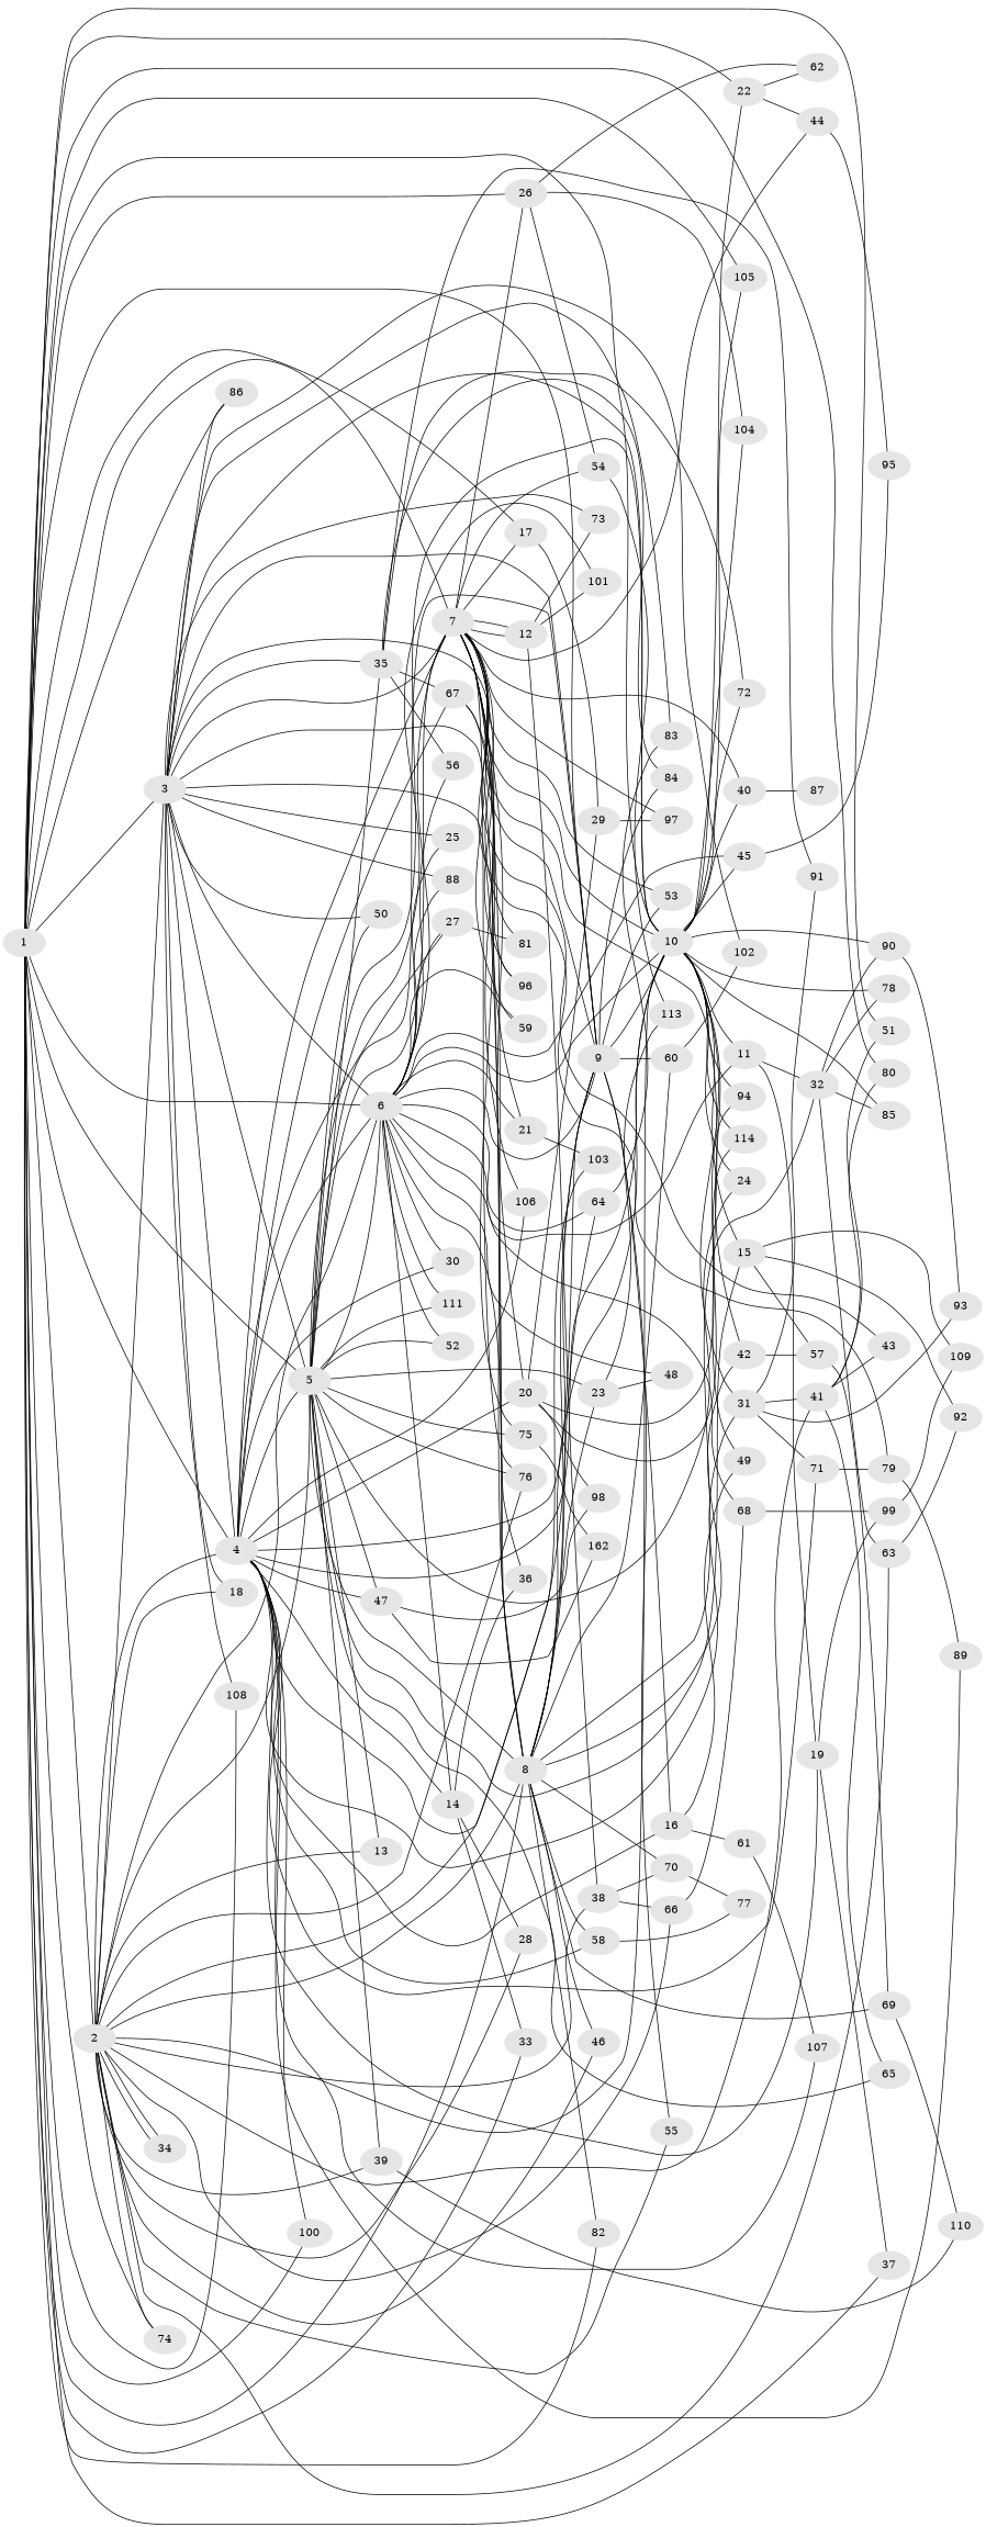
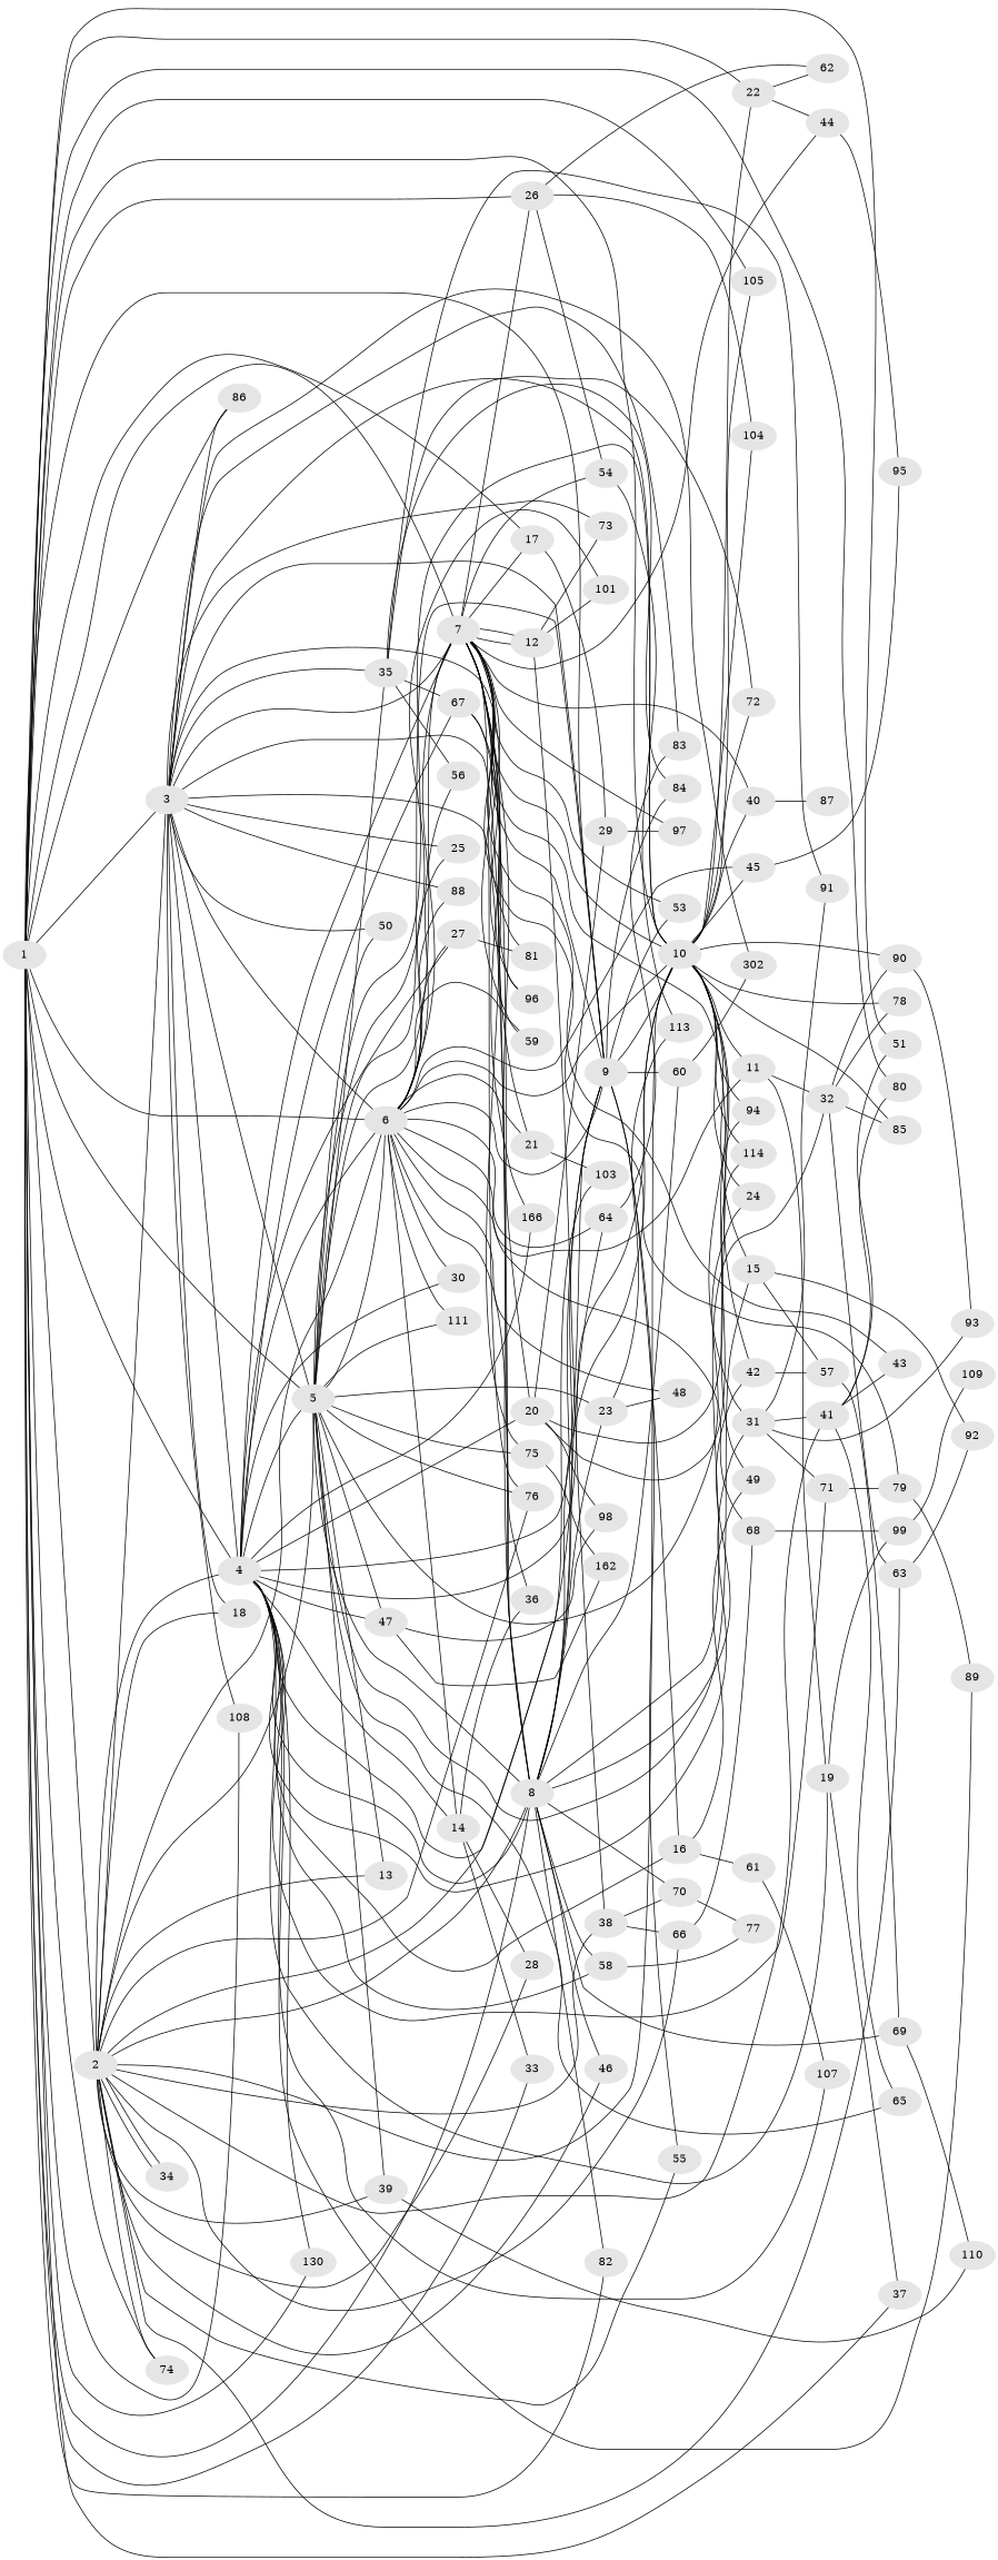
  graph {
    rankdir=LR
    node [color=gray90 style=filled]
    1
    2
    3
    4
    5
    6
    7
    8
    9
    10
    17
    22
    26
    33
    37
    51
    74
    80
    82
    86
-   100
+   100 [label=130]
    105
    108
    13
    18
    28
    34
    38
    39
    41
    46
    55
    63
    66
    76
    25
    35
    36
    50
    73
    83
    88
    96
-   102
+   102 [label=302]
    14
    16
    19
    20
    27
    30
    31
    47
    58
    67
    71
    89
    103
-   106
+   106 [label=166]
    107
    15
    23
    24
-   52
    65
    75
    101
    111
    11
    21
    45
    48
    56
    59
    64
    68
    12
    40
    43
    44
    49
    53
    54
    79
    81
    97
    32
    42
    60
    69
    70
    84
    72
    78
    85
    90
    94
    104
    114
    29
    62
    110
    92
    91
    61
    99
    98
    93
    n108 [label=162]
    77
    57
    109
    113
    95
    87
    1 -- 2
    1 -- 3
    1 -- 4
    1 -- 5
    1 -- 6
    1 -- 7
    1 -- 8
    1 -- 9
    1 -- 10
    1 -- 17
    1 -- 22
    1 -- 26
    1 -- 33
    1 -- 37
    1 -- 51
    1 -- 74
    1 -- 80
    1 -- 82
    1 -- 86
    1 -- 100
    1 -- 105
    1 -- 108
    2 -- 3
    2 -- 4
    2 -- 5
    2 -- 6
    2 -- 8
    2 -- 9
    2 -- 10
    2 -- 74
    2 -- 13
    2 -- 18
    2 -- 28
    2 -- 34
    2 -- 34
    2 -- 38
    2 -- 39
    2 -- 41
    2 -- 46
    2 -- 55
    2 -- 63
    2 -- 66
    2 -- 76
    3 -- 4
    3 -- 5
    3 -- 6
    3 -- 7
    3 -- 8
    3 -- 9
    3 -- 10
    3 -- 86
    3 -- 108
    3 -- 18
    3 -- 25
    3 -- 35
    3 -- 36
    3 -- 50
    3 -- 73
    3 -- 83
    3 -- 88
    3 -- 96
    3 -- 102
    4 -- 5
    4 -- 6
    4 -- 7
+   4 -- 8
    4 -- 9
    4 -- 10
    4 -- 100
    4 -- 14
    4 -- 16
    4 -- 19
    4 -- 20
    4 -- 27
    4 -- 30
    4 -- 31
    4 -- 47
    4 -- 58
    4 -- 67
    4 -- 71
    4 -- 89
    4 -- 103
    4 -- 106
    4 -- 107
    5 -- 6
    5 -- 7
    5 -- 8
    5 -- 9
    5 -- 10
    5 -- 13
    5 -- 39
    5 -- 76
    5 -- 35
    5 -- 50
    5 -- 47
    5 -- 15
    5 -- 23
    5 -- 24
-   5 -- 52
    5 -- 65
    5 -- 75
    5 -- 101
    5 -- 111
    6 -- 7
    6 -- 8
    6 -- 9
    6 -- 10
    6 -- 25
    6 -- 88
    6 -- 14
    6 -- 27
    6 -- 30
-   6 -- 52
    6 -- 111
    6 -- 11
    6 -- 21
    6 -- 45
    6 -- 48
    6 -- 56
    6 -- 59
    6 -- 64
    6 -- 68
    7 -- 8
    7 -- 9
    7 -- 10
    7 -- 17
    7 -- 26
    7 -- 76
    7 -- 20
    7 -- 106
    7 -- 21
    7 -- 59
    7 -- 12
    7 -- 12
    7 -- 40
    7 -- 43
    7 -- 44
    7 -- 49
    7 -- 53
    7 -- 54
    7 -- 79
    7 -- 81
    7 -- 97
    8 -- 9
    8 -- 10
    8 -- 82
    8 -- 46
    8 -- 58
    8 -- 23
    8 -- 64
    8 -- 32
    8 -- 42
    8 -- 60
    8 -- 69
    8 -- 70
    9 -- 10
    9 -- 55
    9 -- 16
    9 -- 53
    9 -- 60
    9 -- 84
    10 -- 22
    10 -- 105
    10 -- 31
    10 -- 15
    10 -- 24
    10 -- 11
    10 -- 45
    10 -- 40
    10 -- 42
    10 -- 72
    10 -- 78
    10 -- 85
    10 -- 90
    10 -- 94
    10 -- 104
    10 -- 114
    17 -- 29
    22 -- 44
    22 -- 62
    26 -- 54
    26 -- 104
    26 -- 62
    38 -- 66
    38 -- 70
    39 -- 110
    41 -- 51
    41 -- 80
    41 -- 65
    41 -- 43
    63 -- 92
    66 -- 68
    35 -- 67
    35 -- 56
    35 -- 84
    35 -- 72
    35 -- 91
    14 -- 33
    14 -- 28
    14 -- 36
    16 -- 49
    16 -- 61
    19 -- 37
    19 -- 99
    20 -- 94
    20 -- 114
    20 -- 29
    20 -- 98
    27 -- 81
    31 -- 41
    31 -- 71
    31 -- 91
    31 -- 93
    47 -- 98
    47 -- n108
    58 -- 77
    67 -- 96
    67 -- 75
    71 -- 79
    15 -- 92
    15 -- 57
-   15 -- 109
    23 -- 48
    23 -- 113
    75 -- n108
    11 -- 19
    11 -- 32
    21 -- 103
    45 -- 95
    64 -- 83
    68 -- 99
    12 -- 38
    12 -- 73
    12 -- 101
    40 -- 87
    44 -- 95
    54 -- 113
    79 -- 89
    32 -- 63
    32 -- 78
    32 -- 85
    32 -- 90
    42 -- 57
    60 -- 102
    69 -- 110
    70 -- 77
    90 -- 93
    29 -- 97
    61 -- 107
    99 -- 109
    57 -- 69
  }
